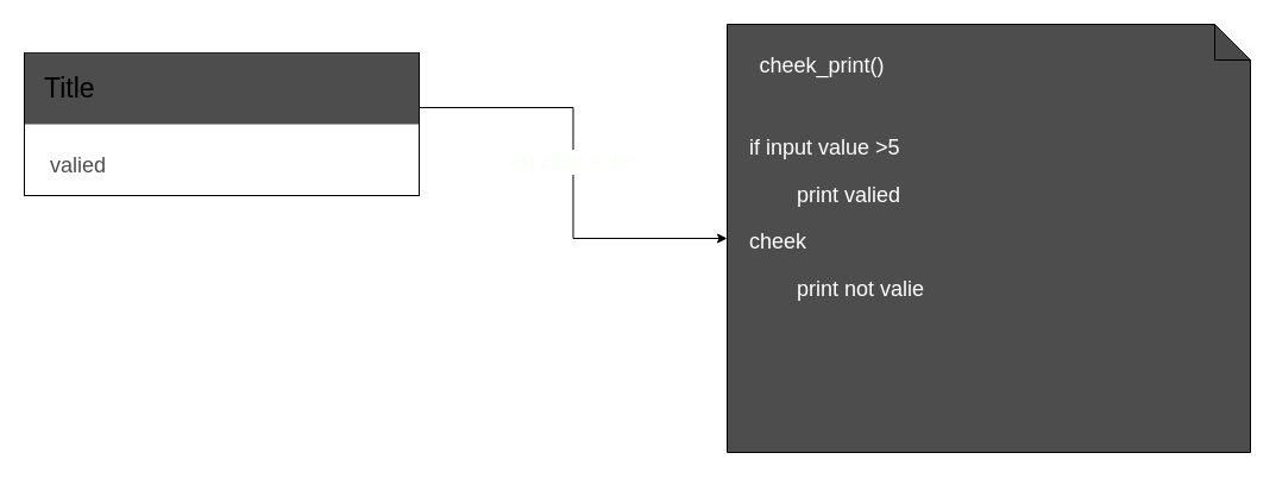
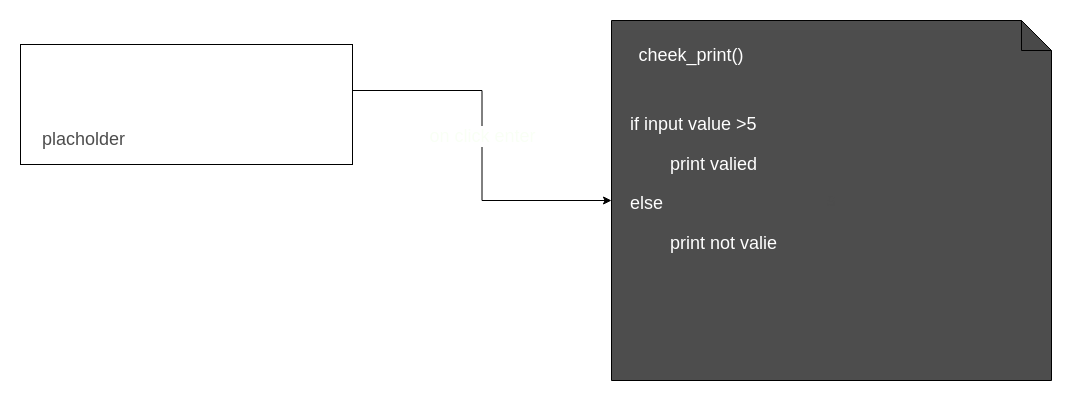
  <mxCell id="0" />
  <mxCell id="1" parent="0" />
  <mxCell id="2" value="" style="rounded=0;whiteSpace=wrap;html=1;" parent="1" vertex="1"><mxGeometry x="20" y="44" width="332" height="120" as="geometry" /></mxCell>
- <mxCell id="3" value="Title" style="text;html=1;strokeColor=none;fillColor=#4D4D4D;align=left;verticalAlign=middle;whiteSpace=wrap;rounded=0;fontSize=23;spacingLeft=14;" parent="1" vertex="1"><mxGeometry x="20.5" y="44" width="331" height="60" as="geometry" /></mxCell>
  <mxCell id="4" value="&lt;font color=&quot;#f9fff5&quot;&gt;on click enter&lt;/font&gt;" style="edgeStyle=orthogonalEdgeStyle;rounded=0;orthogonalLoop=1;jettySize=auto;html=1;exitX=1;exitY=0;exitDx=0;exitDy=0;fontSize=18;fontColor=#4D4D4D;" parent="1" source="5" target="6" edge="1"><mxGeometry relative="1" as="geometry" /></mxCell>
- <mxCell id="5" value="&lt;font style=&quot;font-size: 18px;&quot; color=&quot;#4d4d4d&quot;&gt;valied&lt;/font&gt;" style="text;html=1;strokeColor=none;fillColor=none;align=left;verticalAlign=middle;whiteSpace=wrap;rounded=0;fontSize=23;spacingLeft=19;" parent="1" vertex="1"><mxGeometry x="21" y="110" width="331" height="54" as="geometry" /></mxCell>
+ <mxCell id="5" value="&lt;font style=&quot;font-size: 18px;&quot; color=&quot;#4d4d4d&quot;&gt;placholder&lt;/font&gt;" style="text;html=1;strokeColor=none;fillColor=none;align=left;verticalAlign=middle;whiteSpace=wrap;rounded=0;fontSize=23;spacingLeft=19;" parent="1" vertex="1"><mxGeometry x="21" y="110" width="331" height="54" as="geometry" /></mxCell>
  <mxCell id="6" value="s" style="shape=note;whiteSpace=wrap;html=1;backgroundOutline=1;darkOpacity=0.05;fontSize=18;fontColor=#4D4D4D;fillColor=#4D4D4D;" parent="1" vertex="1"><mxGeometry x="611" y="20" width="440" height="360" as="geometry" /></mxCell>
  <mxCell id="7" value="cheek_print()" style="text;html=1;strokeColor=none;fillColor=none;align=center;verticalAlign=middle;whiteSpace=wrap;rounded=0;fontSize=18;fontColor=#FFFFFF;" parent="1" vertex="1"><mxGeometry x="661" y="40" width="60" height="30" as="geometry" /></mxCell>
- <mxCell id="8" value="&lt;p style=&quot;line-height: 1.2;&quot;&gt;if input value &amp;gt;5&lt;/p&gt;&lt;p style=&quot;line-height: 1.2;&quot;&gt;&lt;span style=&quot;white-space: pre;&quot;&gt;&#09;&lt;/span&gt;print valied&lt;br&gt;&lt;/p&gt;&lt;p style=&quot;line-height: 1.2;&quot;&gt;cheek&lt;/p&gt;&lt;p style=&quot;line-height: 1.2;&quot;&gt;&lt;span style=&quot;white-space: pre;&quot;&gt;&#09;&lt;/span&gt;print not valie&lt;br&gt;&lt;/p&gt;" style="text;html=1;strokeColor=none;fillColor=none;align=left;verticalAlign=top;whiteSpace=wrap;rounded=0;fontSize=18;fontColor=#FFFFFF;labelPosition=center;verticalLabelPosition=middle;spacingLeft=17;" parent="1" vertex="1"><mxGeometry x="611" y="89" width="440" height="201" as="geometry" /></mxCell>
+ <mxCell id="8" value="&lt;p style=&quot;line-height: 1.2;&quot;&gt;if input value &amp;gt;5&lt;/p&gt;&lt;p style=&quot;line-height: 1.2;&quot;&gt;&lt;span style=&quot;white-space: pre;&quot;&gt;&#09;&lt;/span&gt;print valied&lt;br&gt;&lt;/p&gt;&lt;p style=&quot;line-height: 1.2;&quot;&gt;else&lt;/p&gt;&lt;p style=&quot;line-height: 1.2;&quot;&gt;&lt;span style=&quot;white-space: pre;&quot;&gt;&#09;&lt;/span&gt;print not valie&lt;br&gt;&lt;/p&gt;" style="text;html=1;strokeColor=none;fillColor=none;align=left;verticalAlign=top;whiteSpace=wrap;rounded=0;fontSize=18;fontColor=#FFFFFF;labelPosition=center;verticalLabelPosition=middle;spacingLeft=17;" parent="1" vertex="1"><mxGeometry x="611" y="89" width="440" height="201" as="geometry" /></mxCell>
